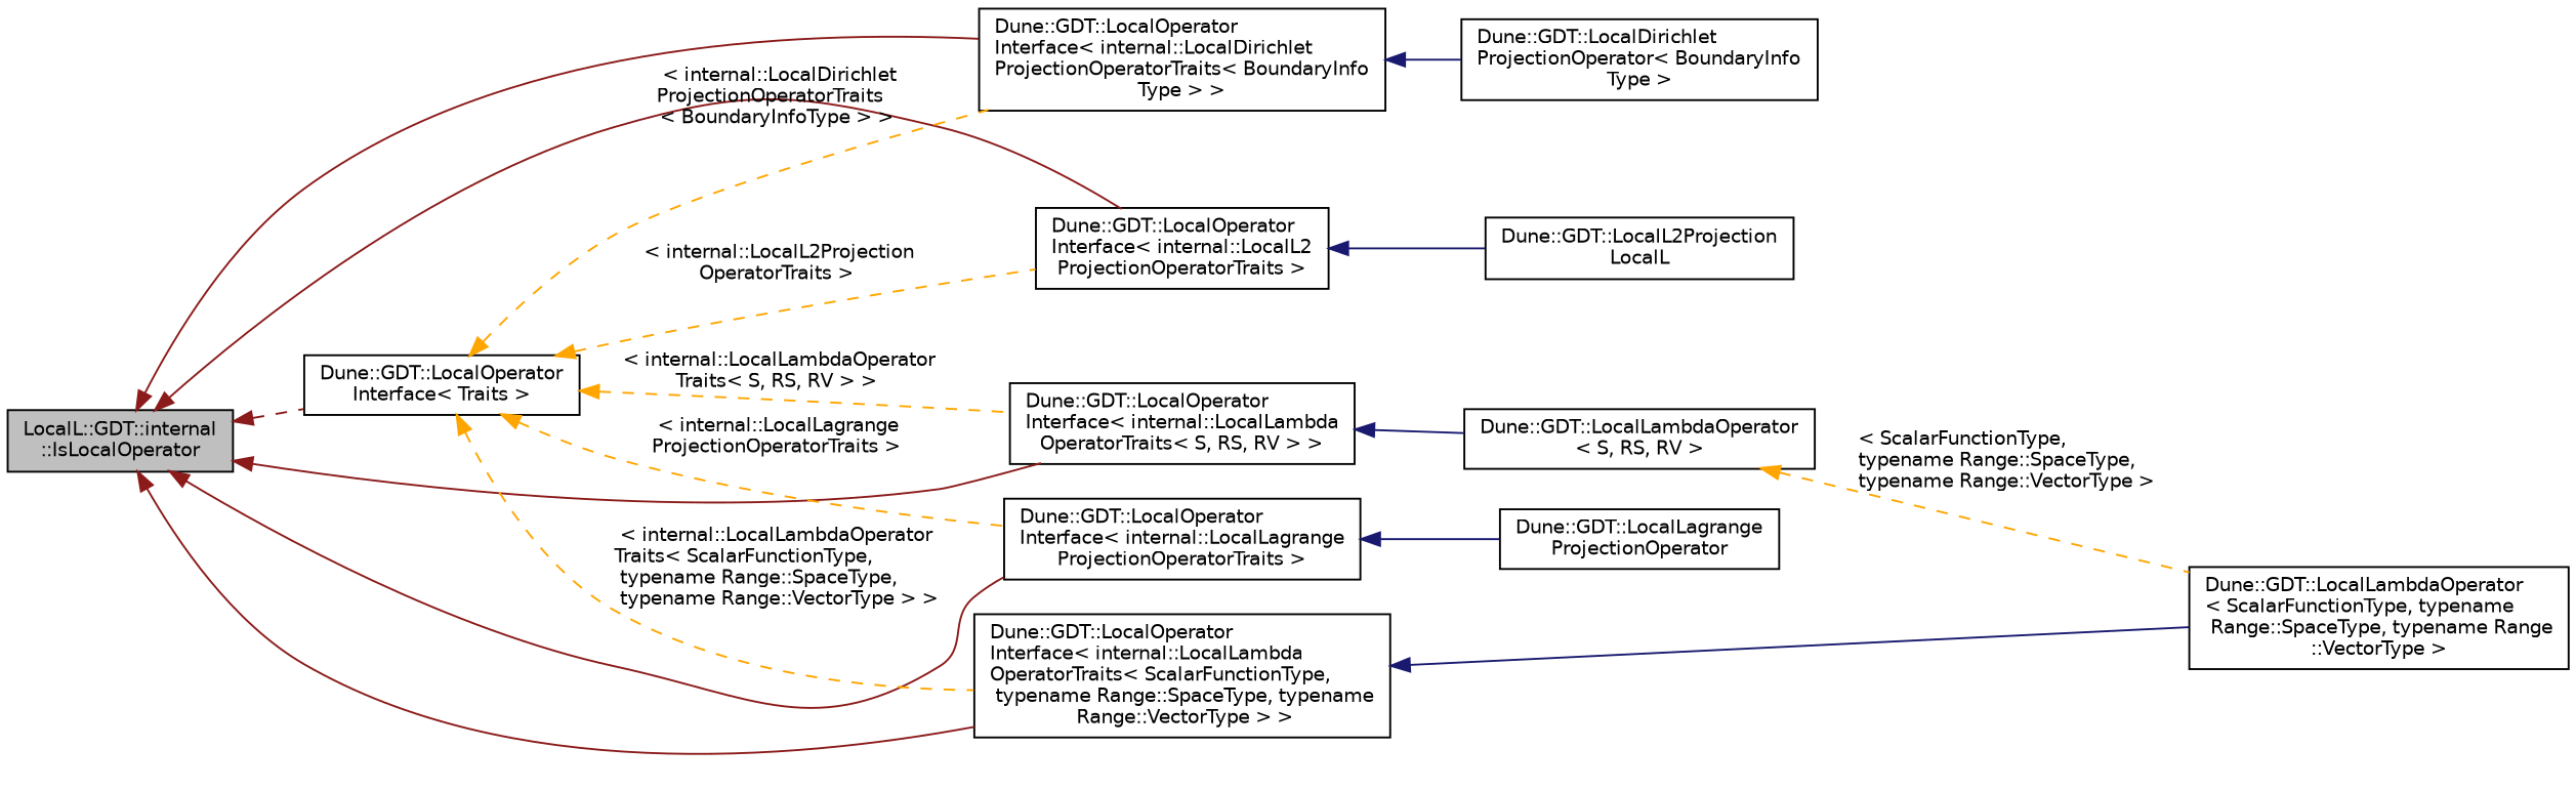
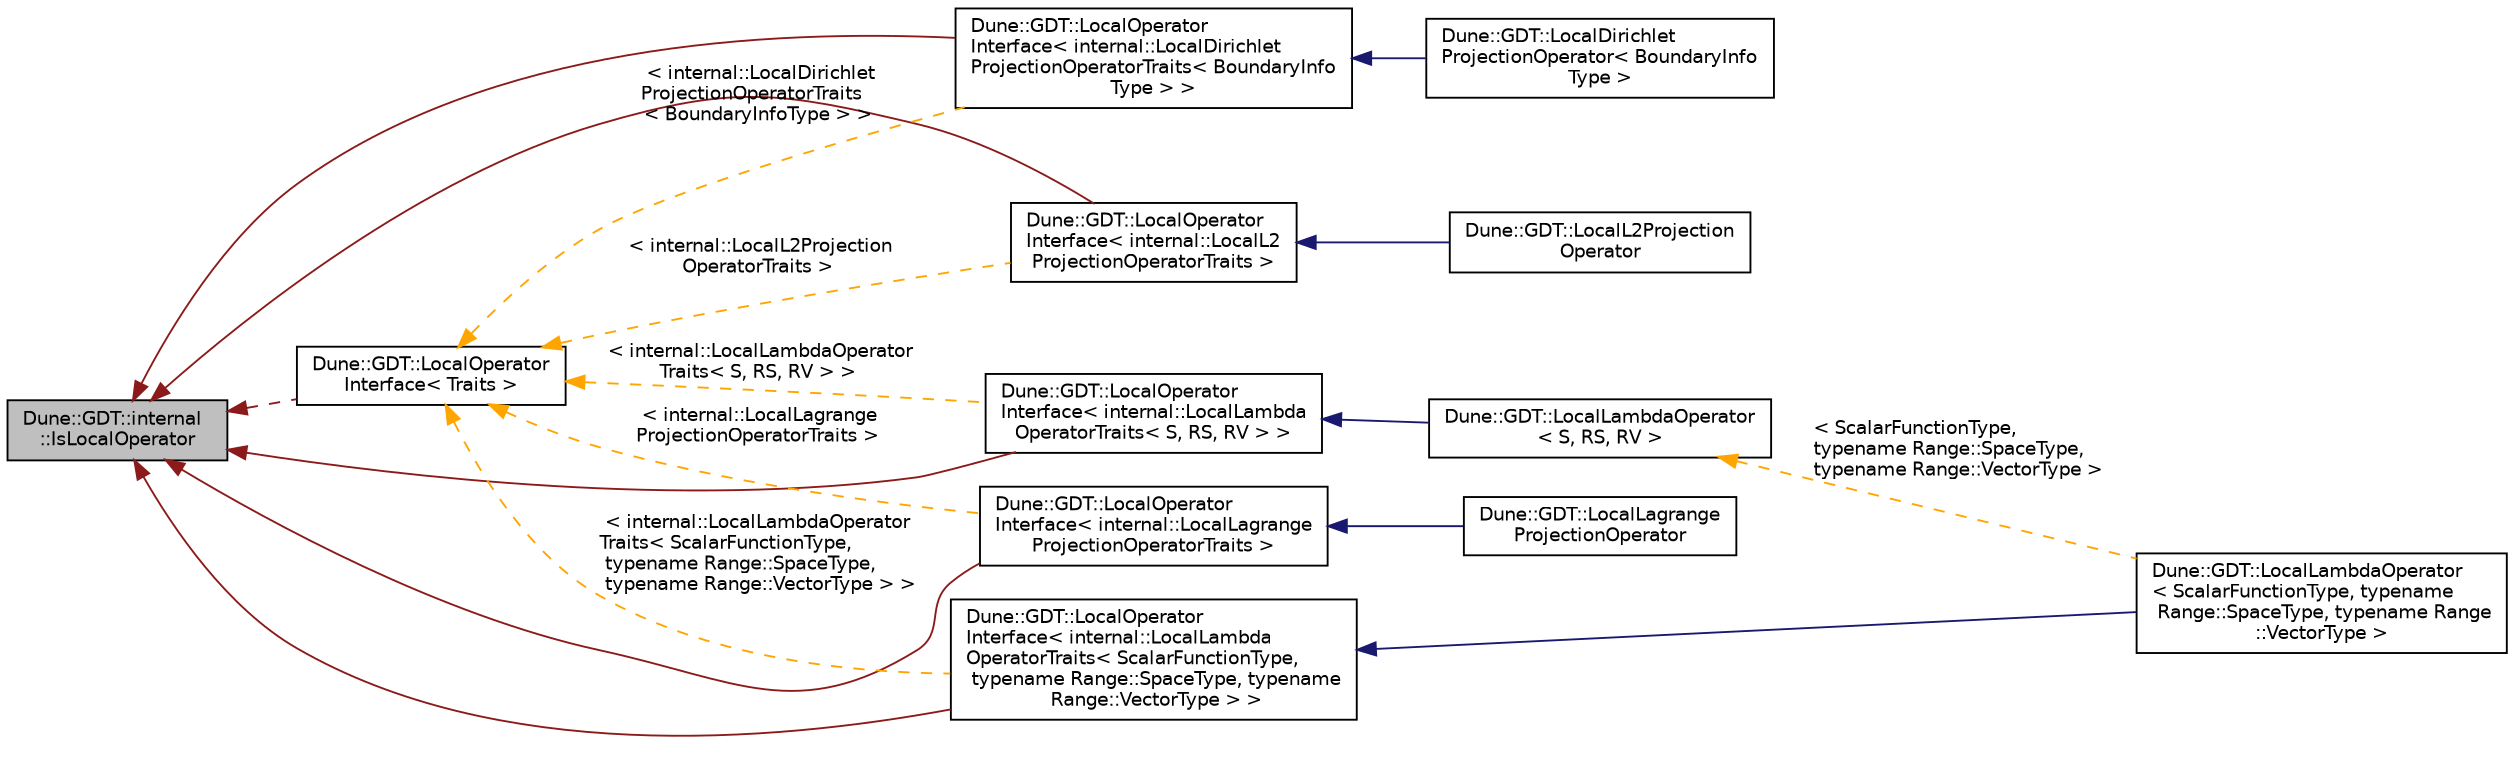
  digraph {
    rankdir=LR
    node [color=black fillcolor=white fontname=Helvetica fontsize=10 shape=record style=filled]
    edge [color=firebrick4 dir=back fontname=Helvetica fontsize=10 labelfontname=Helvetica labelfontsize=10 style=solid]
-   n1 [fillcolor=grey75 fontcolor=black height=0.2 label="LocalL::GDT::internal\l::IsLocalOperator" width=0.4]
+   n1 [fillcolor=grey75 fontcolor=black height=0.2 label="Dune::GDT::internal\l::IsLocalOperator" width=0.4]
    n2 [height=0.2 label="Dune::GDT::LocalOperator\lInterface\< Traits \>" width=0.4]
    n3 [height=0.2 label="Dune::GDT::LocalOperator\lInterface\< internal::LocalL2\lProjectionOperatorTraits \>" width=0.4]
    n4 [height=0.2 label="Dune::GDT::LocalOperator\lInterface\< internal::LocalDirichlet\lProjectionOperatorTraits\< BoundaryInfo\lType \> \>" width=0.4]
    n5 [height=0.2 label="Dune::GDT::LocalOperator\lInterface\< internal::LocalLagrange\lProjectionOperatorTraits \>" width=0.4]
    n6 [height=0.2 label="Dune::GDT::LocalOperator\lInterface\< internal::LocalLambda\lOperatorTraits\< ScalarFunctionType,\l typename Range::SpaceType, typename\l Range::VectorType \> \>" width=0.4]
    n7 [height=0.2 label="Dune::GDT::LocalOperator\lInterface\< internal::LocalLambda\lOperatorTraits\< S, RS, RV \> \>" width=0.4]
-   n8 [height=0.2 label="Dune::GDT::LocalL2Projection\lLocalL" width=0.4]
+   n8 [height=0.2 label="Dune::GDT::LocalL2Projection\lOperator" width=0.4]
    n9 [height=0.2 label="Dune::GDT::LocalDirichlet\lProjectionOperator\< BoundaryInfo\lType \>" width=0.4]
    n10 [height=0.2 label="Dune::GDT::LocalLagrange\lProjectionOperator" width=0.4]
    n11 [height=0.2 label="Dune::GDT::LocalLambdaOperator\l\< ScalarFunctionType, typename\l Range::SpaceType, typename Range\l::VectorType \>" width=0.4]
    n12 [height=0.2 label="Dune::GDT::LocalLambdaOperator\l\< S, RS, RV \>" width=0.4]
    n1 -> n2 [style=dashed]
    n1 -> n3
    n1 -> n4
    n1 -> n5
    n1 -> n6
    n1 -> n7
    n2 -> n3 [color=orange label=" \< internal::LocalL2Projection\lOperatorTraits \>" style=dashed]
    n2 -> n4 [color=orange label=" \< internal::LocalDirichlet\lProjectionOperatorTraits\l\< BoundaryInfoType \> \>" style=dashed]
    n2 -> n5 [color=orange label=" \< internal::LocalLagrange\lProjectionOperatorTraits \>" style=dashed]
    n2 -> n6 [color=orange label=" \< internal::LocalLambdaOperator\lTraits\< ScalarFunctionType,\l typename Range::SpaceType,\l typename Range::VectorType \> \>" style=dashed]
    n2 -> n7 [color=orange label=" \< internal::LocalLambdaOperator\lTraits\< S, RS, RV \> \>" style=dashed]
    n3 -> n8 [color=midnightblue]
    n4 -> n9 [color=midnightblue]
    n5 -> n10 [color=midnightblue]
    n6 -> n11 [color=midnightblue]
    n7 -> n12 [color=midnightblue]
    n12 -> n11 [color=orange label=" \< ScalarFunctionType,\l typename Range::SpaceType,\l typename Range::VectorType \>" style=dashed]
  }
